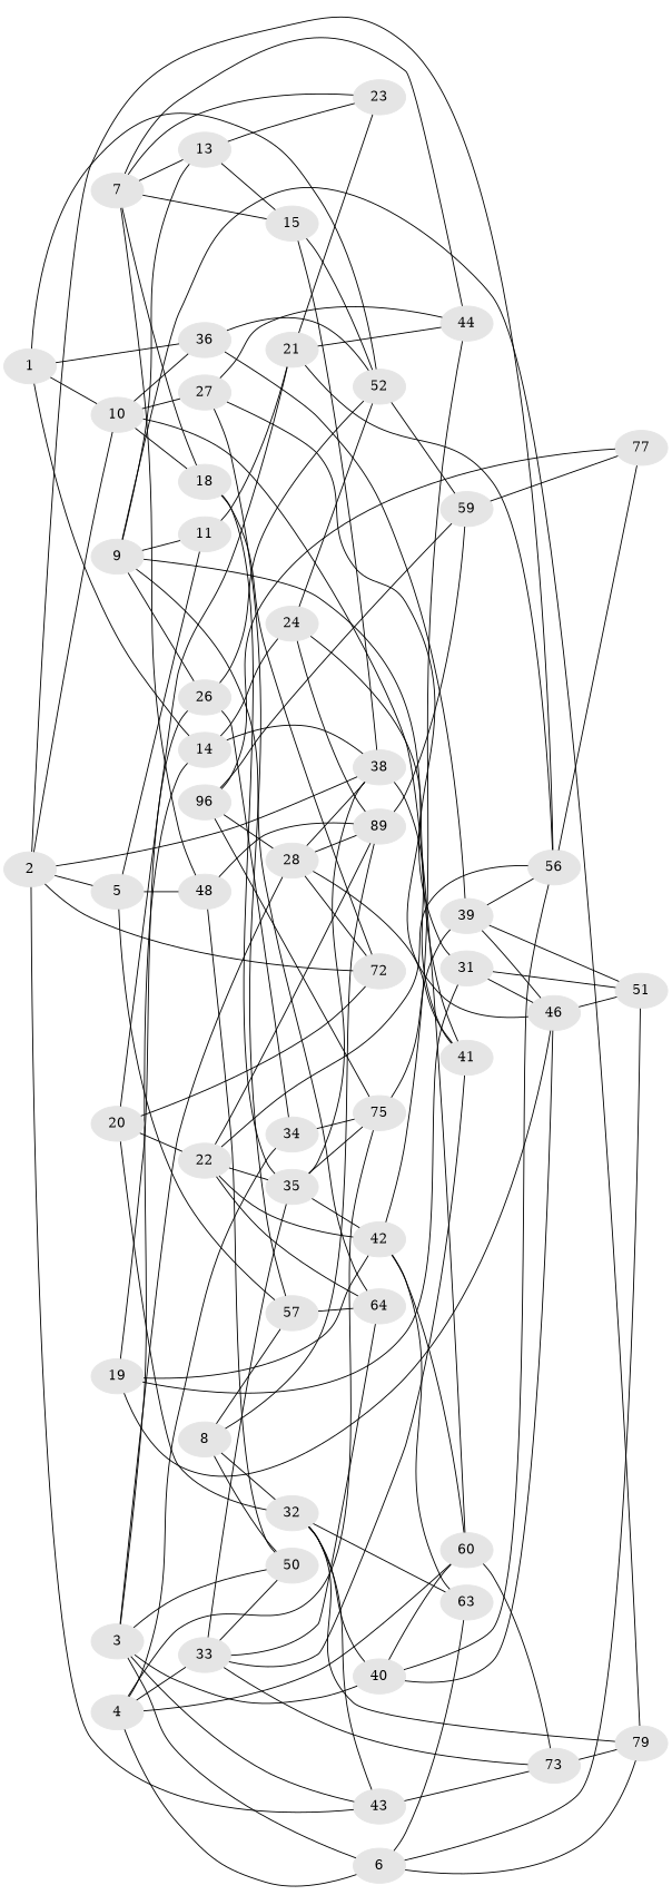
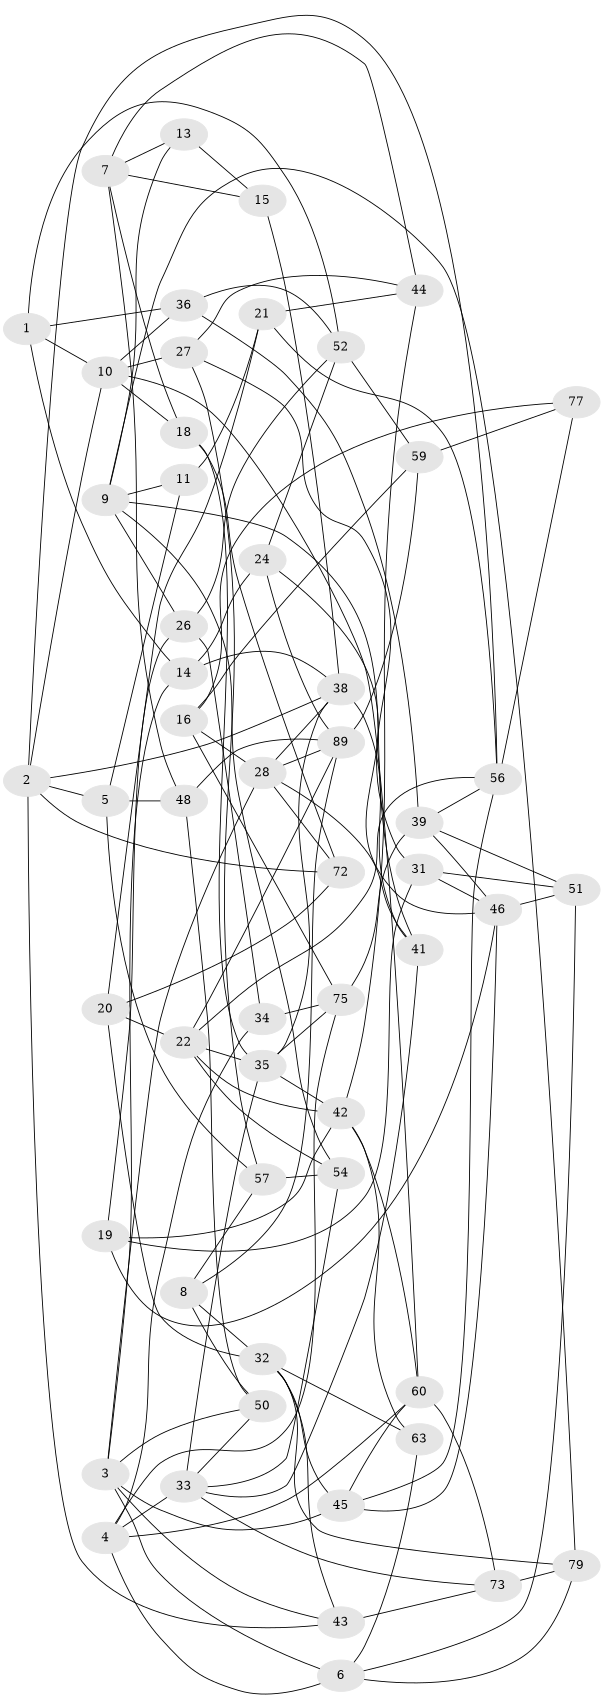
  graph {
    rankdir=LR
    node [color=gray90 style=filled]
    10 [super="+25"]
    36
    60 [super="+70"]
    18
    27
    1
    14
    52 [super="+53"]
    38 [super="+55"]
    24
    39 [super="+54"]
    59
    2 [super="+30"]
    5
    43
    56 [super="+69"]
    72
    11
    48
    57
    41
    73
    77
    3 [super="+37"]
    6 [super="+62"]
    28 [super="+78"]
-   45 [super="+61" label=40]
+   45 [super="+61"]
    50
    51
    63
    79
    n32 [label=89 super="+67"]
    46 [super="+47"]
    4 [super="+12"]
    33 [super="+76"]
    34 [super="+58"]
    75
-   64
+   64 [label=54]
    35 [super="+80"]
    21 [super="+40"]
    7 [super="+17"]
    13
    15
-   23 [super="+66"]
    44
    32 [super="+71"]
    8
    9 [super="+68"]
    26
    31
-   16 [label=96]
+   16
    42 [super="+65"]
    19
    20
    22 [super="+74"]
    10 -- 36
    10 -- 60
    10 -- 18
    10 -- 27
    36 -- 52
    36 -- 39
    60 -- 73
    18 -- 72
    18 -- 35
    27 -- 57
    27 -- 44
    27 -- 31
    1 -- 10
    1 -- 36
    1 -- 14
    1 -- 52
    14 -- 38
    14 -- 24
    52 -- 59
    38 -- 41
    24 -- 52
    24 -- n32
    24 -- 46
    39 -- 56
    39 -- 51
    39 -- 46
    59 -- 77
    2 -- 10
    2 -- 38
    2 -- 5
    2 -- 43
    2 -- 56
    2 -- 72
    5 -- 11
    5 -- 48
    5 -- 57
    43 -- 73
    56 -- 77
    11 -- 21
    48 -- 50
    48 -- n32
    57 -- 64
    73 -- 79
    3 -- 14
    3 -- 43
    3 -- 6
    3 -- 28
    3 -- 45
    3 -- 50
    6 -- 51
    6 -- 63 [weight=2]
    6 -- 79
    28 -- 38
    28 -- 72
    28 -- 41
    28 -- n32
    45 -- 60
    45 -- 56
    45 -- 46
    n32 -- 59
    46 -- 51
    4 -- 60 [weight=2]
    4 -- 6
    4 -- 33
    4 -- 34
    4 -- 75
    33 -- 41
    33 -- 73
    33 -- 50
    33 -- 64
    33 -- 35
    34 -- 75
    75 -- 39 [weight=2]
    35 -- 38
    35 -- 75
    35 -- 42
    21 -- 56
-   21 -- 23 [weight=2]
    21 -- 44
    7 -- 18
    7 -- 48
    7 -- 13
    7 -- 15
-   7 -- 23
    7 -- 44
    13 -- 15
-   13 -- 23
-   15 -- 52
    15 -- 38
    32 -- 43
    32 -- 45
    32 -- 63
    32 -- 79
    8 -- 57
    8 -- 50
    8 -- n32
    8 -- 32
    9 -- 11
    9 -- 41
    9 -- 79
    9 -- 64
    9 -- 13
    9 -- 26
    26 -- 52
    26 -- 34
    31 -- 51
    31 -- 46
    16 -- 59
    16 -- 77
    16 -- 28
    16 -- 75
    42 -- 60
    42 -- 63
    42 -- 44
    19 -- 46
    19 -- 26
    19 -- 31
    19 -- 42
    20 -- 72
    20 -- 21
    20 -- 32
    20 -- 22
    22 -- 56
    22 -- n32
    22 -- 64
    22 -- 35
    22 -- 42
  }
